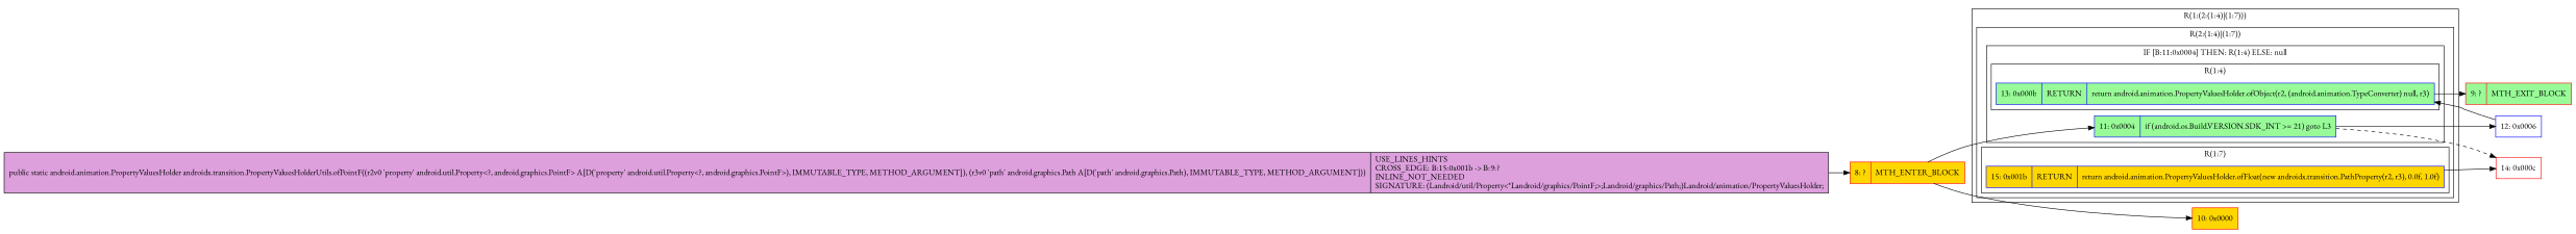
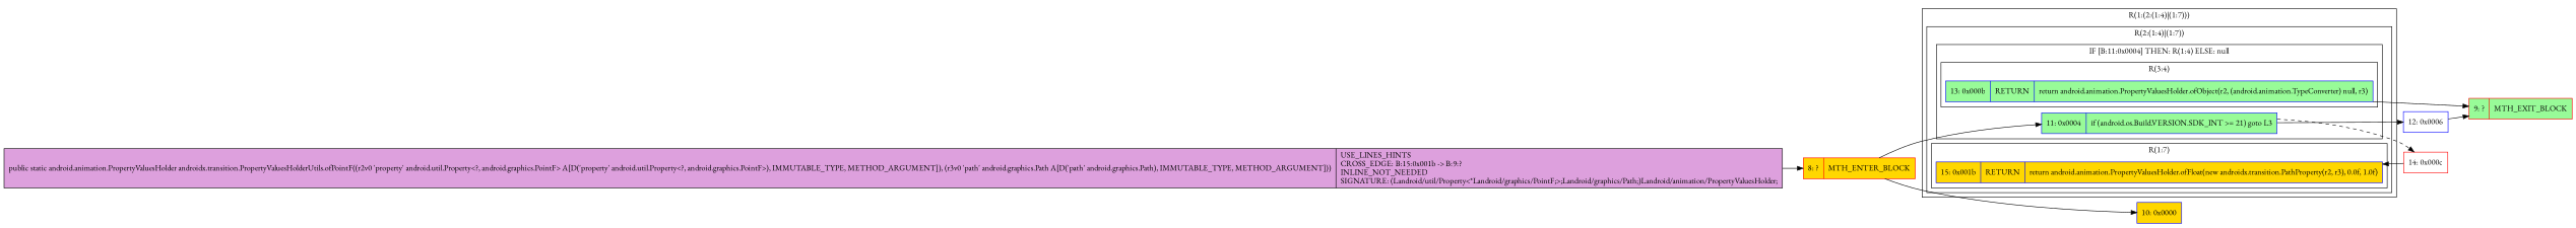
  digraph {
    fontname="EB Garamond"
    rankdir=LR
    node [color=blue fillcolor=palegreen fontname="EB Garamond" shape=record style=filled]
    edge [fontname="EB Garamond"]
    n1 [label="{13\:\ 0x000b|RETURN\l|return android.animation.PropertyValuesHolder.ofObject(r2, (android.animation.TypeConverter) null, r3)\l}"]
    n2 [label="{11\:\ 0x0004|if (android.os.Build.VERSION.SDK_INT \>= 21) goto L3\l}"]
    n3 [fillcolor=gold label="{15\:\ 0x001b|RETURN\l|return android.animation.PropertyValuesHolder.ofFloat(new androidx.transition.PathProperty(r2, r3), 0.0f, 1.0f)\l}"]
    n4 [color=red label="{9\:\ ?|MTH_EXIT_BLOCK\l}"]
    n5 [fillcolor=white label="{12\:\ 0x0006}"]
    n6 [color=red fillcolor=white label="{14\:\ 0x000c}"]
    n7 [color=red fillcolor=gold label="{8\:\ ?|MTH_ENTER_BLOCK\l}"]
-   n8 [color=red fillcolor=gold label="{10\:\ 0x0000}"]
+   n8 [fillcolor=gold label="{10\:\ 0x0000}"]
    n9 [fillcolor=plum label="{public static android.animation.PropertyValuesHolder androidx.transition.PropertyValuesHolderUtils.ofPointF((r2v0 'property' android.util.Property\<?, android.graphics.PointF\> A[D('property' android.util.Property\<?, android.graphics.PointF\>), IMMUTABLE_TYPE, METHOD_ARGUMENT]), (r3v0 'path' android.graphics.Path A[D('path' android.graphics.Path), IMMUTABLE_TYPE, METHOD_ARGUMENT]))  | USE_LINES_HINTS\lCROSS_EDGE: B:15:0x001b \-\> B:9:?\lINLINE_NOT_NEEDED\lSIGNATURE: (Landroid\/util\/Property\<*Landroid\/graphics\/PointF;\>;Landroid\/graphics\/Path;)Landroid\/animation\/PropertyValuesHolder;\l}" color=""]
    subgraph cluster_1 {
      label="R(1:(2:(1:4)|(1:7)))"
      subgraph cluster_2 {
        label="R(2:(1:4)|(1:7))"
        subgraph cluster_3 {
          label="IF [B:11:0x0004] THEN: R(1:4) ELSE: null"
          n2
          subgraph cluster_4 {
-           label="R(1:4)"
+           label="R(3:4)"
            n1
          }
        }
        subgraph cluster_5 {
          label="R(1:7)"
          n3
        }
      }
    }
    n1 -> n4
    n2 -> n5
    n2 -> n6 [style=dashed]
-   n5 -> n1
-   n3 -> n6
+   n5 -> n4
+   n6 -> n3
    n7 -> n2
    n7 -> n8
    n9 -> n7
  }
